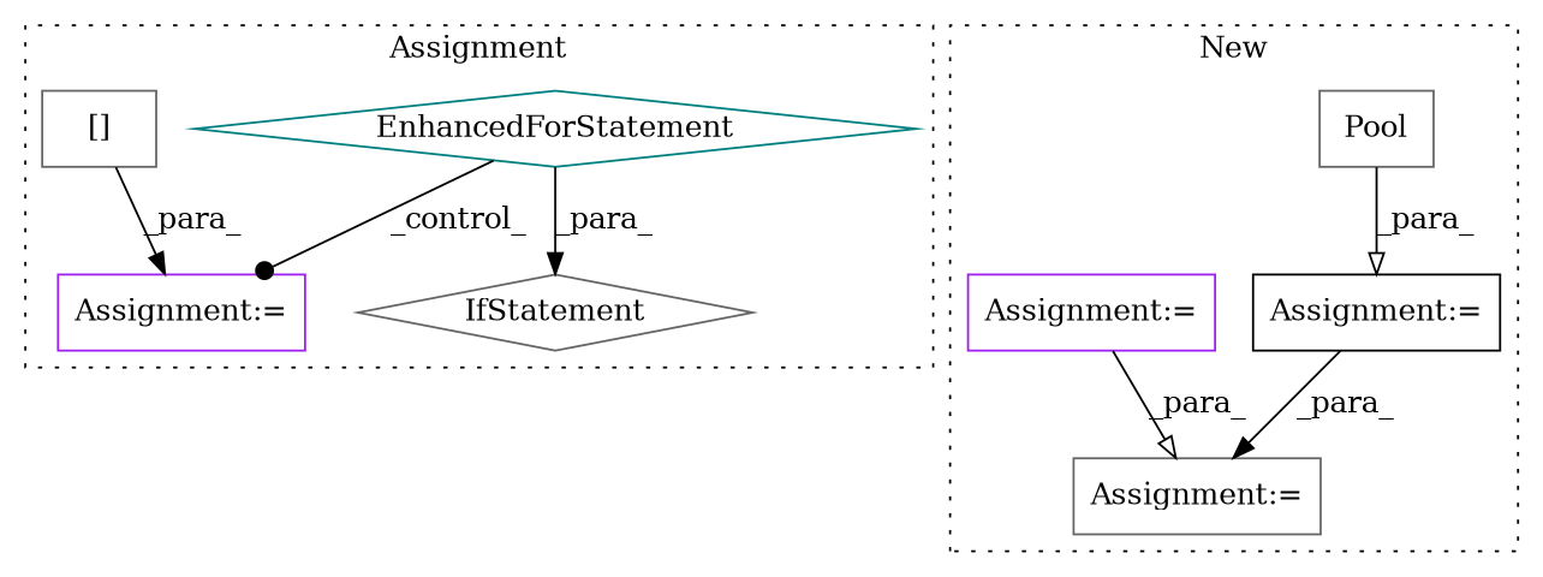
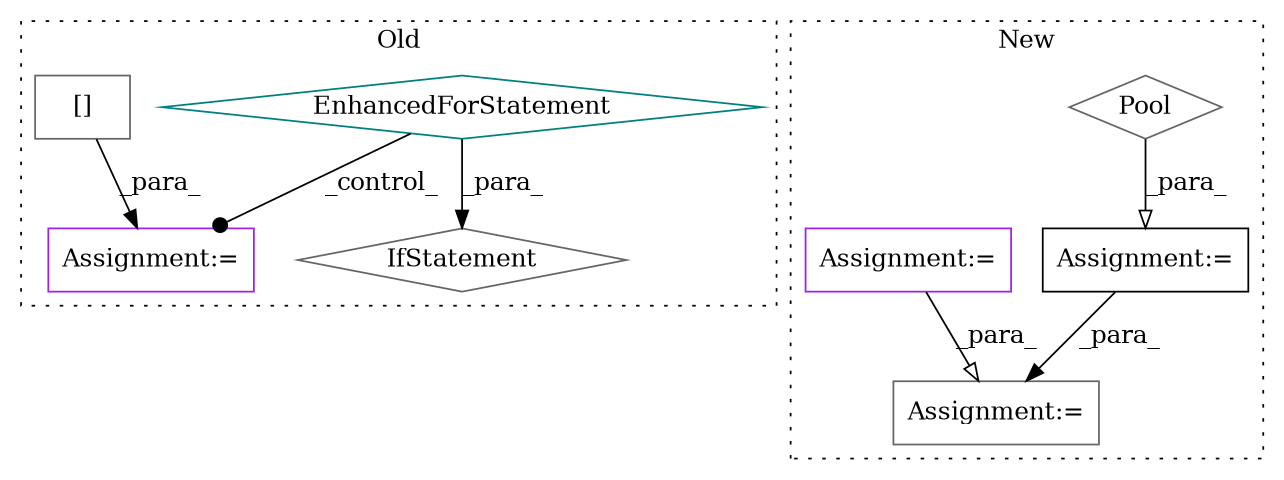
  digraph {
    node [a=7 color=gray40 l=1 shape=box]
    edge [arrowhead=normal]
    n1 [a=25 l=3 label=IfStatement s=1599 shape=diamond]
    n2 [a=70 color=teal l="53,2" label=EnhancedForStatement s="1457,1533" shape=diamond]
    n3 [color=purple label="Assignment:=" s=1544]
    n4 [a=2 l="4,1" label="[]" s="1545,1573"]
-   n5 [a=32 l="5,1" label=Pool s="1488,1520"]
+   n5 [a=32 l="5,1" label=Pool s="1488,1520" shape=diamond]
    n6 [label="Assignment:=" s=1531]
    n7 [color=purple l=31 label="Assignment:=" s=1762]
    n8 [color=black label="Assignment:=" s=1471]
    subgraph cluster_1 {
-     label=Assignment
+     label=Old
      style=dotted
      n1
      n2
      n3
      n4
    }
    subgraph cluster_2 {
      label=New
      style=dotted
      n5
      n6
      n7
      n8
    }
    n2 -> n1 [label=_para_]
    n2 -> n3 [arrowhead=dot label=_control_]
    n4 -> n3 [label=_para_]
    n5 -> n8 [arrowhead=onormal label=_para_]
    n7 -> n6 [arrowhead=onormal label=_para_]
    n8 -> n6 [label=_para_]
  }
